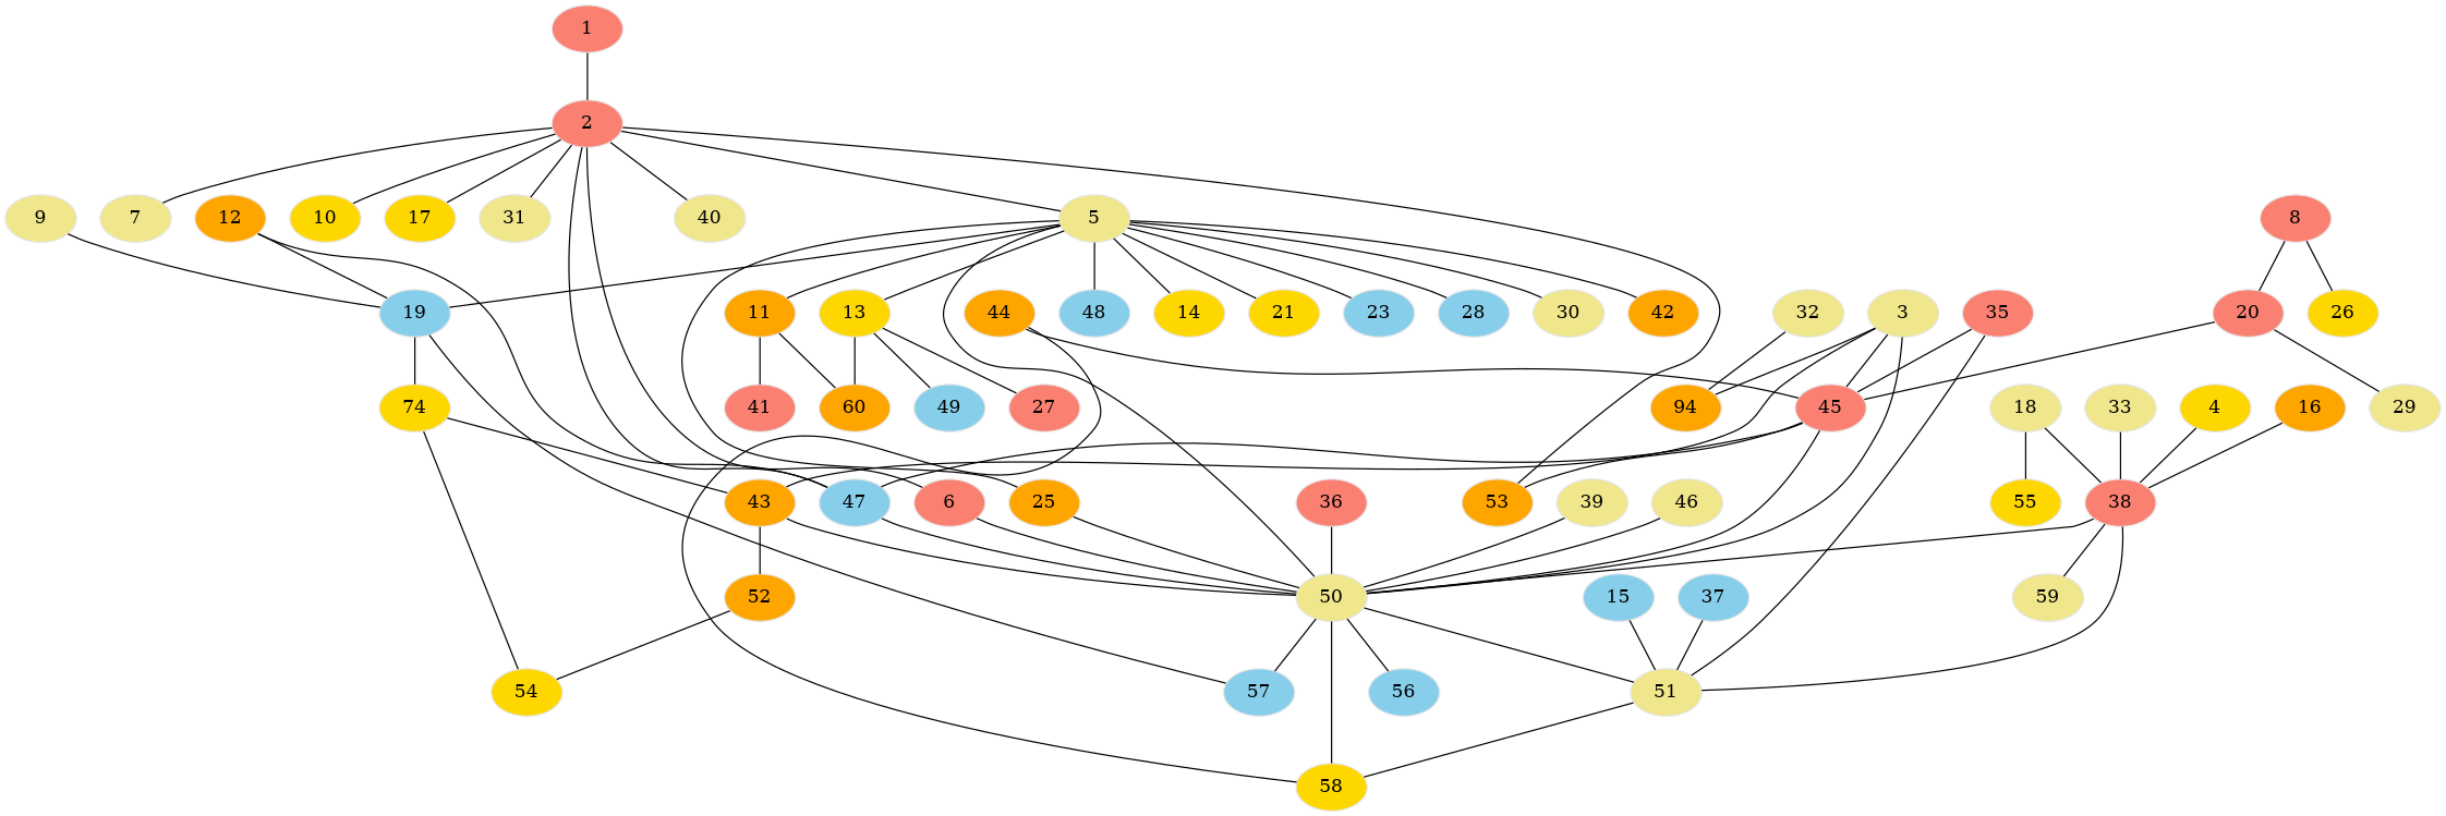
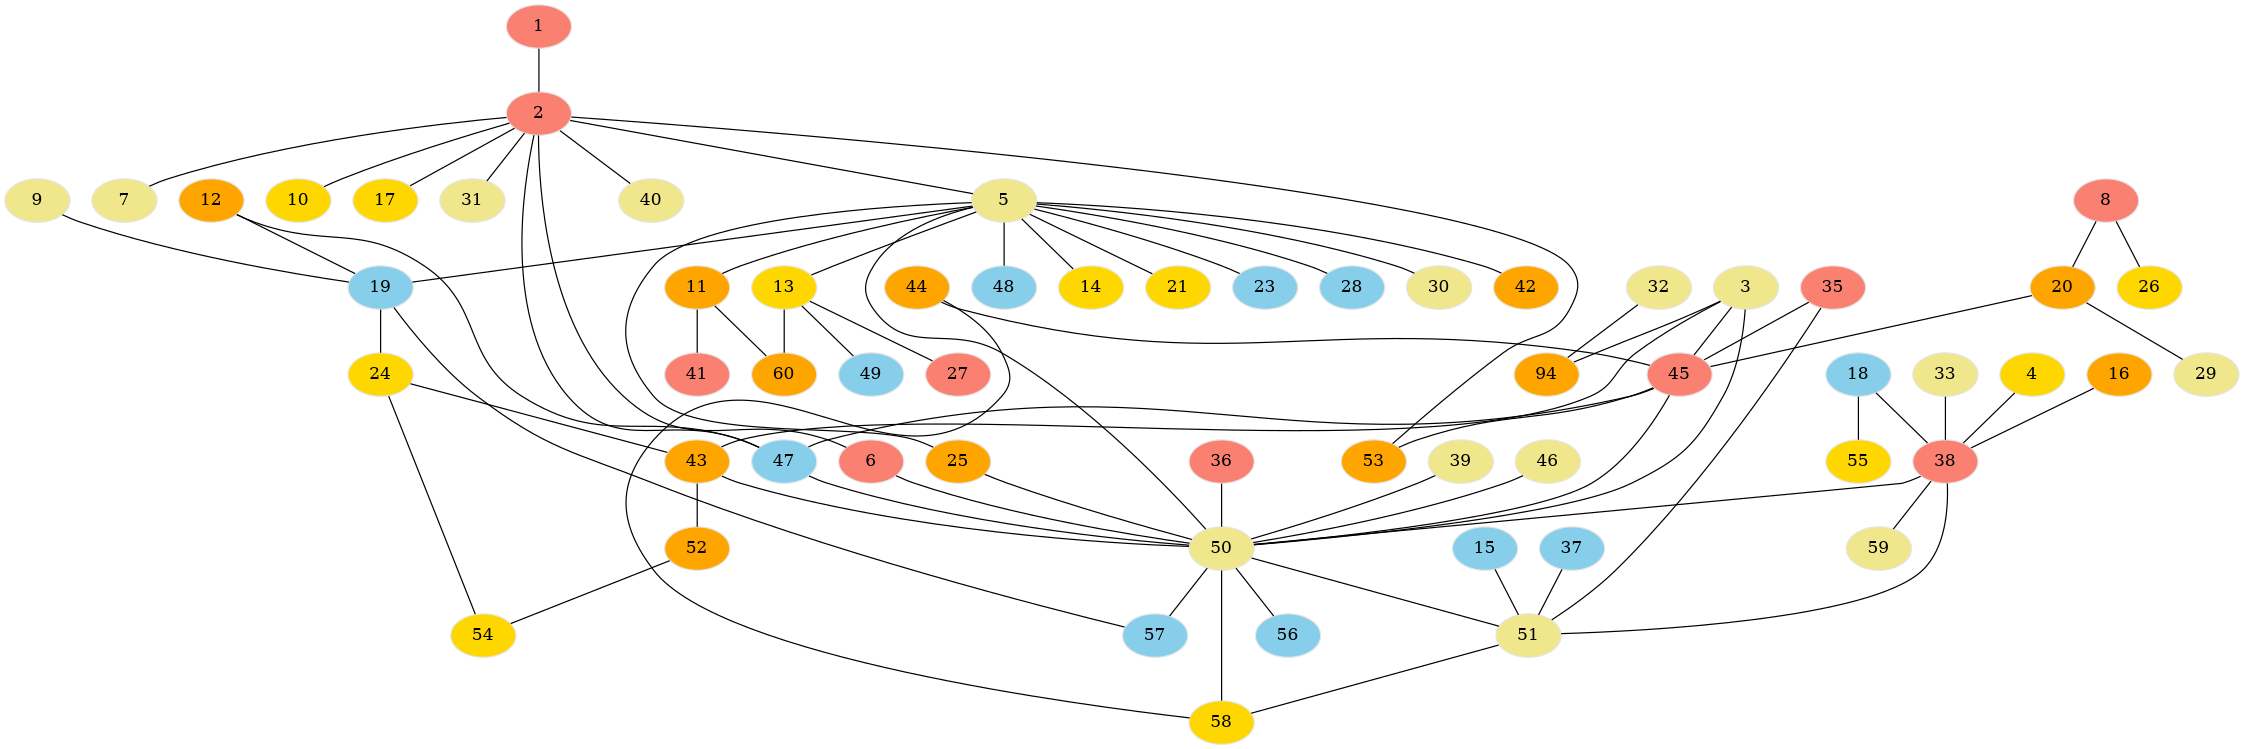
  graph {
    node [color=gray90 fillcolor=khaki style=filled]
    edge [weight=1.0]
    1 [fillcolor=salmon]
    2 [fillcolor=salmon]
    5
    6 [fillcolor=salmon]
    7
    10 [fillcolor=gold]
    17 [fillcolor=gold]
    31
    40
    47 [fillcolor=skyblue]
    53 [fillcolor=orange]
    50
    11 [fillcolor=orange]
    13 [fillcolor=gold]
    14 [fillcolor=gold]
    19 [fillcolor=skyblue]
    21 [fillcolor=gold]
    23 [fillcolor=skyblue]
    25 [fillcolor=orange]
    28 [fillcolor=skyblue]
    30
    42 [fillcolor=orange]
    48 [fillcolor=skyblue]
    n24 [fillcolor=orange label=94]
    3
    43 [fillcolor=orange]
    45 [fillcolor=salmon]
    52 [fillcolor=orange]
    51
    57 [fillcolor=skyblue]
    58 [fillcolor=gold]
    56 [fillcolor=skyblue]
    4 [fillcolor=gold]
    38 [fillcolor=salmon]
    59
    41 [fillcolor=salmon]
    60 [fillcolor=orange]
    27 [fillcolor=salmon]
    49 [fillcolor=skyblue]
-   24 [fillcolor=gold label=74]
+   24 [fillcolor=gold]
    8 [fillcolor=salmon]
-   20 [fillcolor=salmon]
+   20 [fillcolor=orange]
    26 [fillcolor=gold]
    29
    9
    12 [fillcolor=orange]
    15 [fillcolor=skyblue]
    16 [fillcolor=orange]
-   18
+   18 [fillcolor=skyblue]
    55 [fillcolor=gold]
    54 [fillcolor=gold]
    32
    33
    35 [fillcolor=salmon]
    36 [fillcolor=salmon]
    37 [fillcolor=skyblue]
    39
    44 [fillcolor=orange]
    46
    1 -- 2
    2 -- 5
    2 -- 6
    2 -- 7
    2 -- 10
    2 -- 17
    2 -- 31
    2 -- 40
    2 -- 47
    2 -- 53
    5 -- 50
    5 -- 11
    5 -- 13
    5 -- 14
    5 -- 19
    5 -- 21
    5 -- 23
    5 -- 25
    5 -- 28
    5 -- 30
    5 -- 42
    5 -- 48
    6 -- 50
    47 -- 50
    50 -- 51
    50 -- 57 [weight=2.0]
    50 -- 58
    50 -- 56
    11 -- 41
    11 -- 60
    13 -- 60
    13 -- 27
    13 -- 49
    19 -- 57
    19 -- 24
    25 -- 50
    3 -- 50
    3 -- n24
    3 -- 43
    3 -- 45
    43 -- 50
    43 -- 52
    45 -- 47
    45 -- 53
    45 -- 50
    52 -- 54
    51 -- 58
    4 -- 38
    38 -- 50
    38 -- 51
    38 -- 59
    24 -- 43
    24 -- 54
    8 -- 20
    8 -- 26
    20 -- 45
    20 -- 29
    9 -- 19
    12 -- 47
    12 -- 19
    15 -- 51
    16 -- 38
    18 -- 38
    18 -- 55
    32 -- n24
    33 -- 38
    35 -- 45
    35 -- 51
    36 -- 50 [weight=2.0]
    37 -- 51
    39 -- 50
    44 -- 45
    44 -- 58
    46 -- 50
  }
